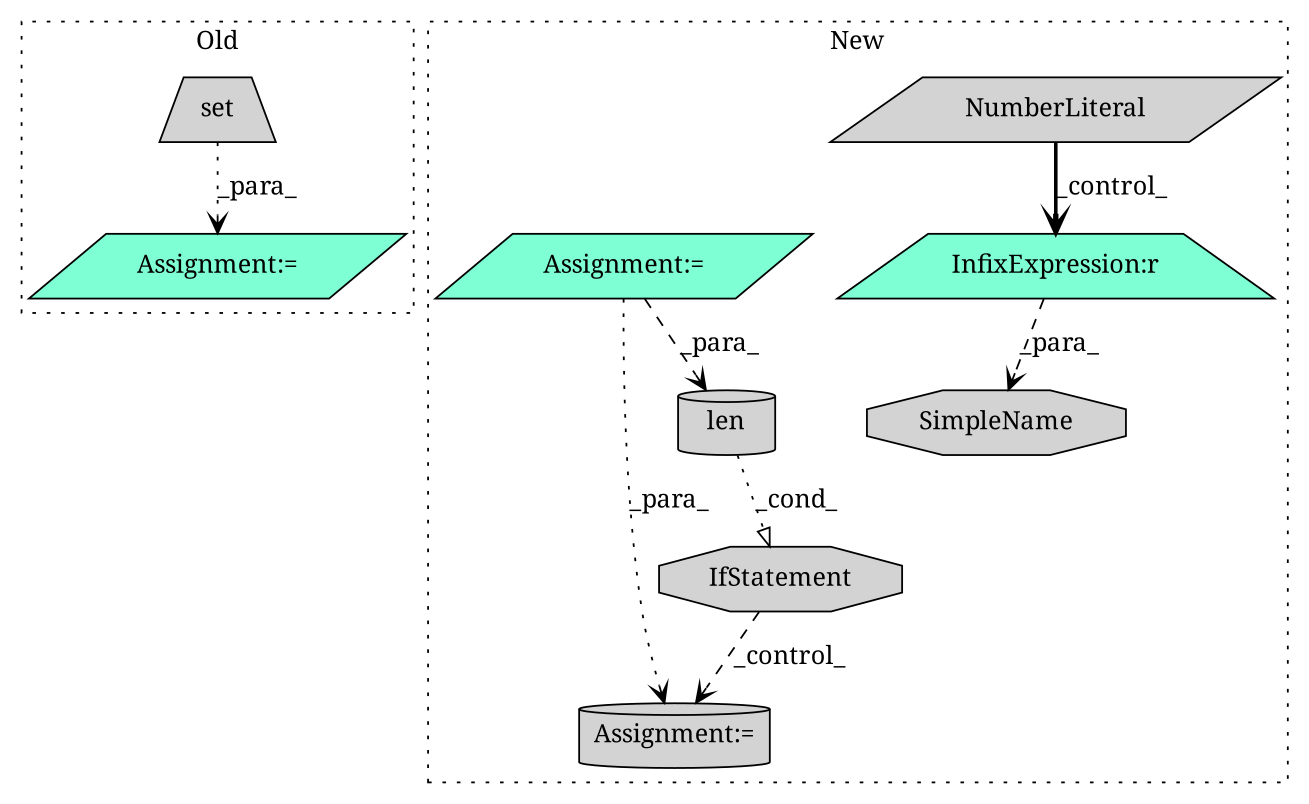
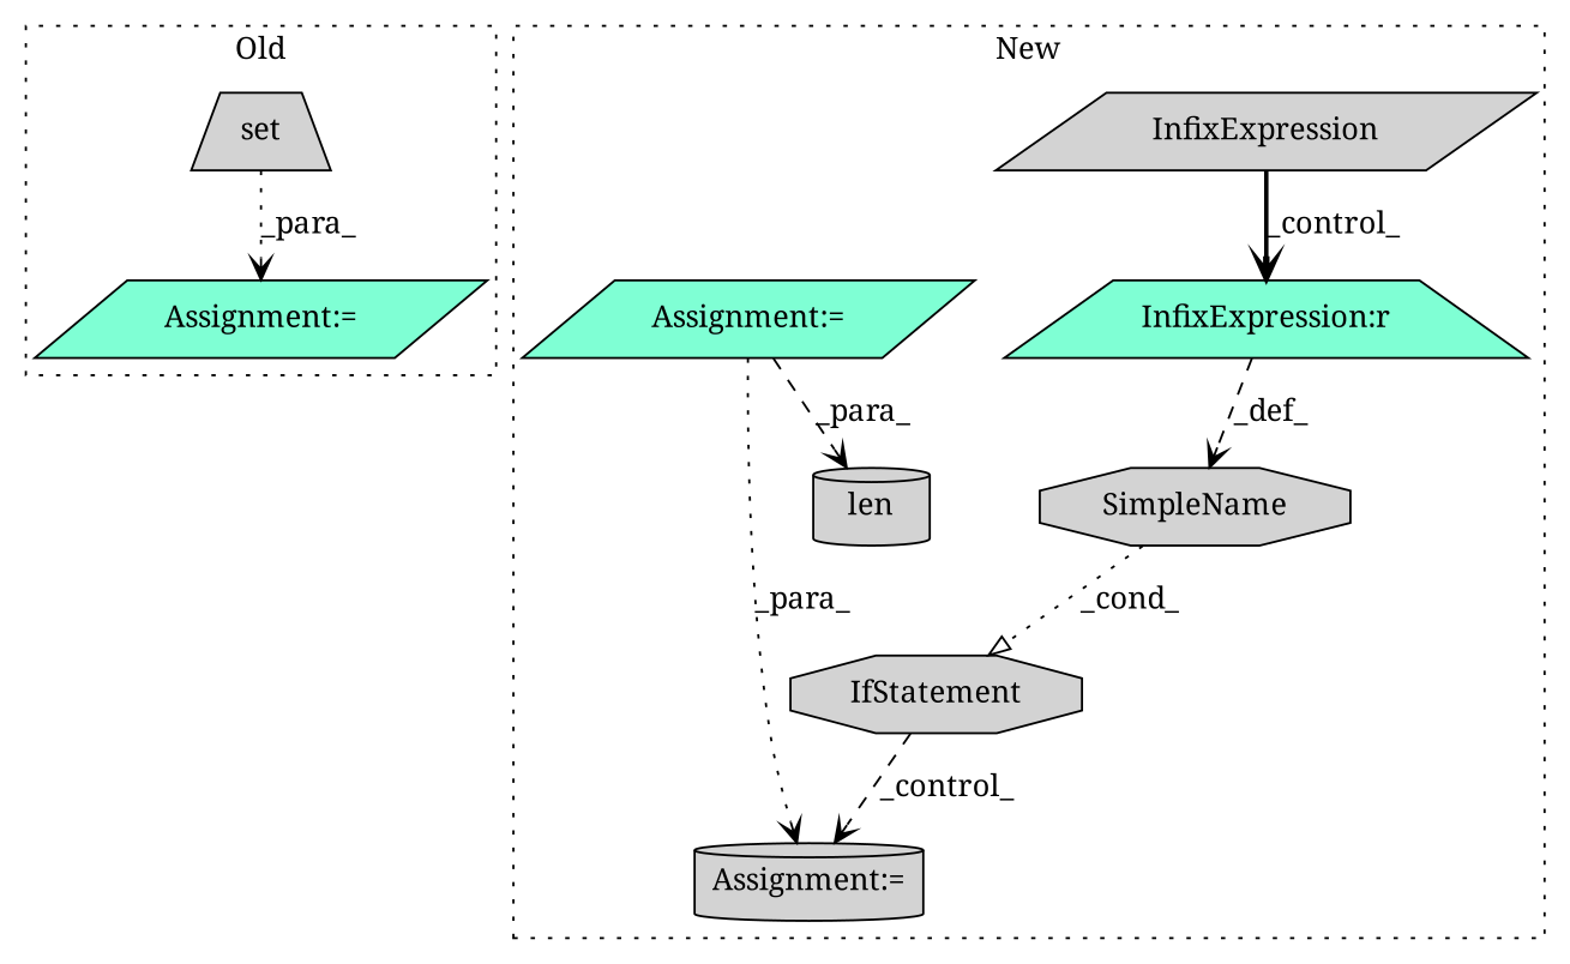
  digraph {
    fontname="Noto Serif"
    node [a=7 fillcolor=lightgrey fontname="Noto Serif" l=1 shape=parallelogram style=filled]
    edge [arrowhead=vee fontname="Noto Serif" style=dotted]
    n1 [a=32 l="4,1" label=set s="1409,1423" shape=trapezium]
    n2 [fillcolor=aquamarine label="Assignment:=" s=1403]
    n3 [a=32 l="4,1" label=len s="1606,1628" shape=cylinder]
    n4 [a=27 fillcolor=aquamarine l=3 label="InfixExpression:r" s=1629 shape=trapezium]
    n5 [a=25 l="4,2" label=IfStatement s="1602,1633" shape=octagon]
-   n6 [a=34 label=NumberLiteral s=1632]
+   n6 [a=34 label=InfixExpression s=1632]
    n7 [label="Assignment:=" s=1656 shape=cylinder]
    n8 [a=42 label=SimpleName shape=octagon l=""]
    n9 [fillcolor=aquamarine l=13 label="Assignment:=" s=1220]
    subgraph cluster_1 {
      label=Old
      style=dotted
      n1
      n2
    }
    subgraph cluster_2 {
      label=New
      style=dotted
      n3
      n4
      n5
      n6
      n7
      n8
      n9
    }
    n1 -> n2 [label=_para_]
-   n4 -> n8 [label=_para_ style=dashed]
+   n4 -> n8 [label=_def_ style=dashed]
    n5 -> n7 [label=_control_ style=dashed]
    n6 -> n4 [label=_control_ style=bold]
-   n3 -> n5 [arrowhead=onormal label=_cond_]
+   n8 -> n5 [arrowhead=onormal label=_cond_]
    n9 -> n3 [label=_para_ style=dashed]
    n9 -> n7 [label=_para_]
  }
